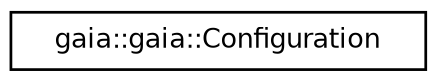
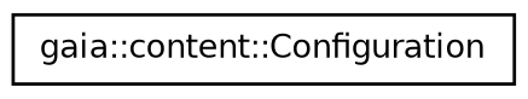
  digraph {
    rankdir=LR
-   n1 [color=black fillcolor=white fontname=Helvetica fontsize=10 height=0.2 label="gaia::gaia::Configuration" shape=record style=filled width=0.4]
+   n1 [color=black fillcolor=white fontname=Helvetica fontsize=10 height=0.2 label="gaia::content::Configuration" shape=record style=filled width=0.4]
  }
